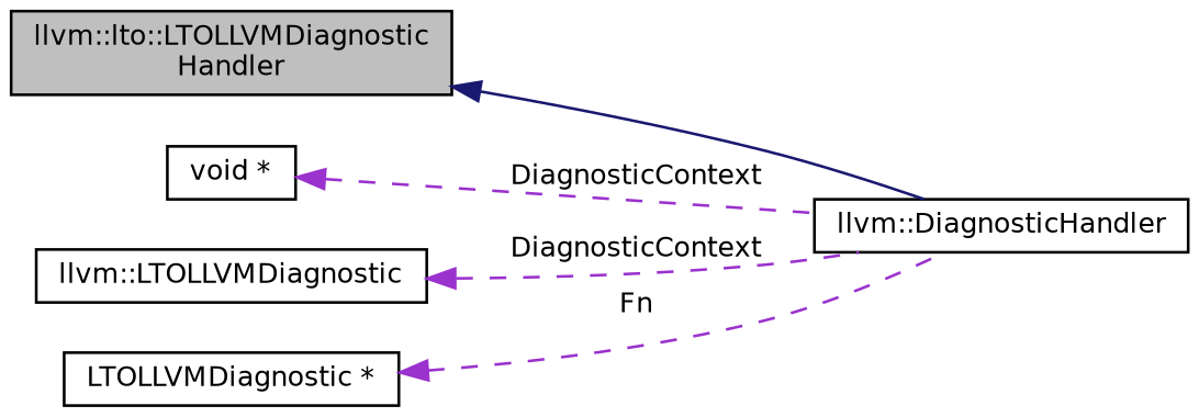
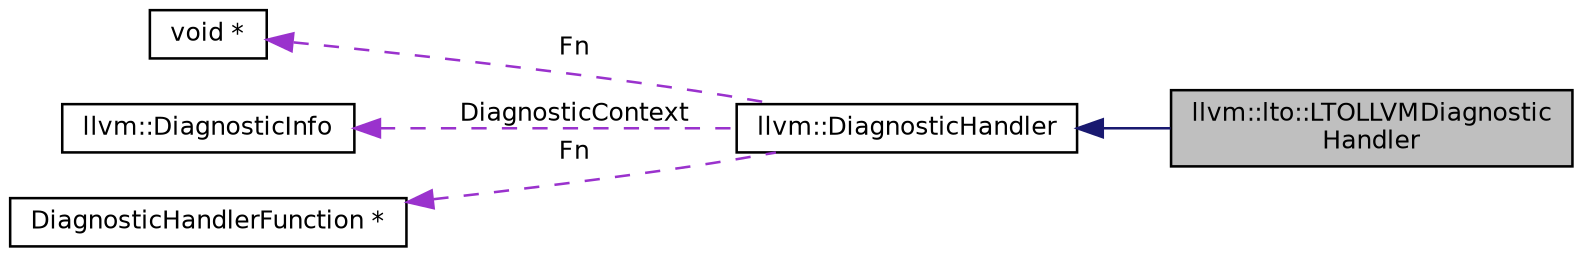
  digraph {
    rankdir=LR
    node [color=black fontname=Helvetica fontsize=10 shape=box]
    edge [color=darkorchid3 dir=back fontname=Helvetica fontsize=10 labelfontname=Helvetica labelfontsize=10 style=dashed]
    n1 [fillcolor=grey75 fontcolor=black height=0.2 label="llvm::lto::LTOLLVMDiagnostic\lHandler" style=filled width=0.4]
    n2 [height=0.2 label="llvm::DiagnosticHandler" width=0.4]
    n3 [height=0.2 label="void *" width=0.4]
-   n4 [height=0.2 label="llvm::LTOLLVMDiagnostic" width=0.4]
-   n5 [height=0.2 label="LTOLLVMDiagnostic *" width=0.4]
-   n1 -> n2 [color=midnightblue style=solid]
-   n3 -> n2 [label=" DiagnosticContext"]
+   n4 [height=0.2 label="llvm::DiagnosticInfo" width=0.4]
+   n5 [height=0.2 label="DiagnosticHandlerFunction *" width=0.4]
+   n2 -> n1 [color=midnightblue style=solid]
+   n3 -> n2 [label=" Fn"]
    n4 -> n2 [label=" DiagnosticContext"]
    n5 -> n2 [label=" Fn"]
  }
